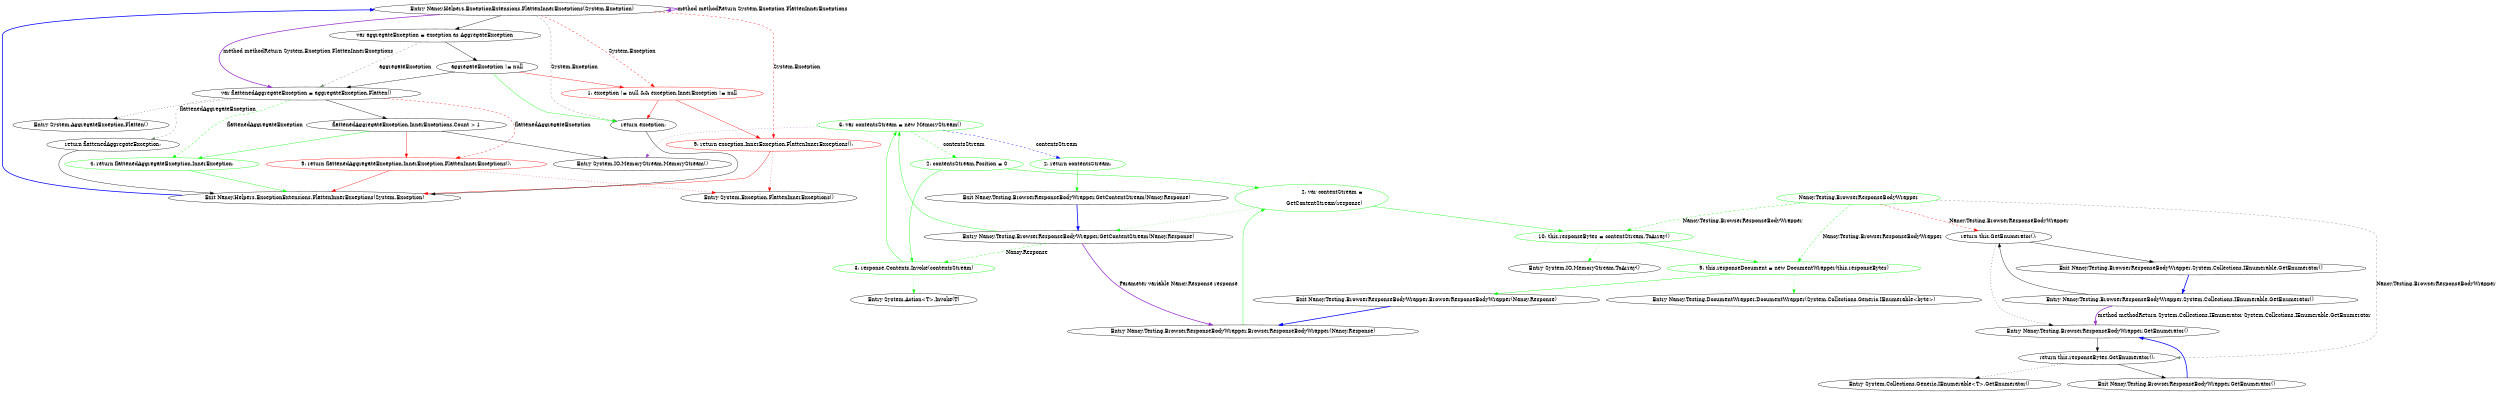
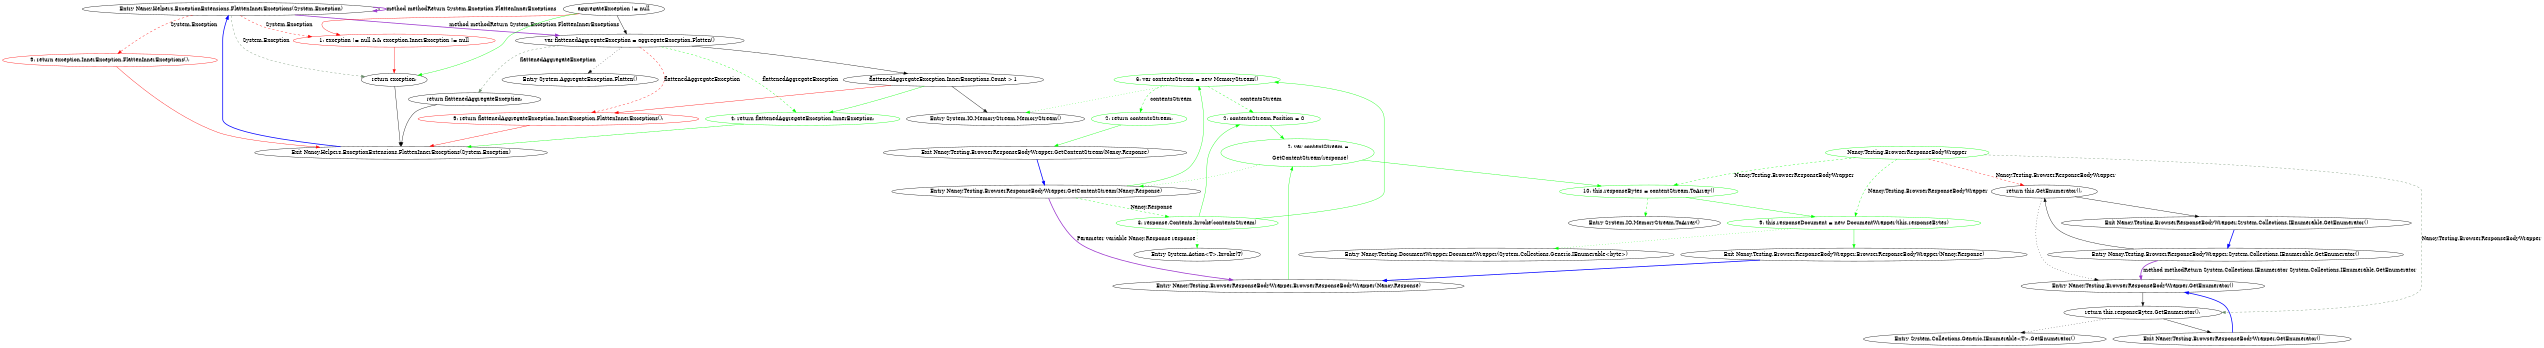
  digraph {
    node [cluster="Nancy.Helpers.ExceptionExtensions.FlattenInnerExceptions(System.Exception)" span="0-0" file="ExceptionExtensionsFixture.cs"]
    edge [color=green style=solid]
    n1 [label="Entry Nancy.Helpers.ExceptionExtensions.FlattenInnerExceptions(System.Exception)" span="6-6" file=""]
-   n2 [label="var aggregateException = exception as AggregateException" span="8-8" file=""]
    n3 [color=red community=0 label="1: exception != null && exception.InnerException != null" span="23-23" file=""]
    n4 [color=red community=0 label="9: return exception.InnerException.FlattenInnerExceptions();" span="25-25" file=""]
    n5 [label="return exception;" span="28-28" file=""]
    n6 [label="var flattenedAggregateException = aggregateException.Flatten()" span="11-11" file=""]
    n7 [label="aggregateException != null" span="9-9" file=""]
    n8 [label="Exit Nancy.Helpers.ExceptionExtensions.FlattenInnerExceptions(System.Exception)" span="6-6" file=""]
-   n9 [cluster="System.Exception.FlattenInnerExceptions()" label="Entry System.Exception.FlattenInnerExceptions()" span="6-6" file=""]
    n10 [label="flattenedAggregateException.InnerExceptions.Count > 1" span="15-15" file=""]
    n11 [cluster="System.AggregateException.Flatten()" label="Entry System.AggregateException.Flatten()" file=""]
    n12 [label="return flattenedAggregateException;" span="17-17" file=""]
    n13 [color=red community=0 label="9: return flattenedAggregateException.InnerException.FlattenInnerExceptions();" span="20-20" file=""]
    n14 [color=green community=0 label="4: return flattenedAggregateException.InnerException;" span="20-20" file=""]
    n15 [cluster="System.IO.MemoryStream.MemoryStream()" label="Entry System.IO.MemoryStream.MemoryStream()"]
    n16 [cluster="Nancy.Testing.DocumentWrapper.DocumentWrapper(System.Collections.Generic.IEnumerable<byte>)" label="Entry Nancy.Testing.DocumentWrapper.DocumentWrapper(System.Collections.Generic.IEnumerable<byte>)" span="18-18"]
    n17 [cluster="Nancy.Testing.BrowserResponseBodyWrapper.BrowserResponseBodyWrapper(Nancy.Response)" label="Entry Nancy.Testing.BrowserResponseBodyWrapper.BrowserResponseBodyWrapper(Nancy.Response)" span="14-14"]
    n18 [cluster="Nancy.Testing.BrowserResponseBodyWrapper.BrowserResponseBodyWrapper(Nancy.Response)" color=green community=0 label="2: var contentStream =\r\n                GetContentStream(response)" span="16-17"]
    n19 [cluster="Nancy.Testing.BrowserResponseBodyWrapper.BrowserResponseBodyWrapper(Nancy.Response)" color=green community=0 label="10: this.responseBytes = contentStream.ToArray()" span="19-19"]
    n20 [cluster="Nancy.Testing.BrowserResponseBodyWrapper.GetContentStream(Nancy.Response)" label="Entry Nancy.Testing.BrowserResponseBodyWrapper.GetContentStream(Nancy.Response)" span="23-23"]
    n21 [cluster="Nancy.Testing.BrowserResponseBodyWrapper.BrowserResponseBodyWrapper(Nancy.Response)" color=green community=0 label="9: this.responseDocument = new DocumentWrapper(this.responseBytes)" span="20-20"]
    n22 [cluster="System.IO.MemoryStream.ToArray()" label="Entry System.IO.MemoryStream.ToArray()"]
    n23 [cluster="Nancy.Testing.BrowserResponseBodyWrapper.GetContentStream(Nancy.Response)" color=green community=0 label="6: var contentsStream = new MemoryStream()" span="25-25"]
    n24 [cluster="Nancy.Testing.BrowserResponseBodyWrapper.GetContentStream(Nancy.Response)" color=green community=0 label="3: response.Contents.Invoke(contentsStream)" span="26-26"]
    n25 [cluster="Nancy.Testing.BrowserResponseBodyWrapper.BrowserResponseBodyWrapper(Nancy.Response)" label="Exit Nancy.Testing.BrowserResponseBodyWrapper.BrowserResponseBodyWrapper(Nancy.Response)" span="14-14"]
    n26 [cluster="Nancy.Testing.BrowserResponseBodyWrapper.System.Collections.IEnumerable.GetEnumerator()" label="Entry Nancy.Testing.BrowserResponseBodyWrapper.System.Collections.IEnumerable.GetEnumerator()" span="54-54"]
    n27 [cluster="Nancy.Testing.BrowserResponseBodyWrapper.System.Collections.IEnumerable.GetEnumerator()" label="return this.GetEnumerator();" span="56-56"]
    n28 [cluster="Nancy.Testing.BrowserResponseBodyWrapper.GetEnumerator()" label="Entry Nancy.Testing.BrowserResponseBodyWrapper.GetEnumerator()" span="45-45"]
    n29 [cluster="Nancy.Testing.BrowserResponseBodyWrapper.System.Collections.IEnumerable.GetEnumerator()" label="Exit Nancy.Testing.BrowserResponseBodyWrapper.System.Collections.IEnumerable.GetEnumerator()" span="54-54"]
    n30 [cluster="Nancy.Testing.BrowserResponseBodyWrapper.GetEnumerator()" label="return this.responseBytes.GetEnumerator();" span="47-47"]
    n31 [cluster="Nancy.Testing.BrowserResponseBodyWrapper.GetContentStream(Nancy.Response)" color=green community=0 label="2: contentsStream.Position = 0" span="27-27"]
    n32 [cluster="Nancy.Testing.BrowserResponseBodyWrapper.GetContentStream(Nancy.Response)" color=green community=0 label="2: return contentsStream;" span="28-28"]
    n33 [cluster="System.Action<T>.Invoke(T)" label="Entry System.Action<T>.Invoke(T)"]
    n34 [cluster="Nancy.Testing.BrowserResponseBodyWrapper.GetContentStream(Nancy.Response)" label="Exit Nancy.Testing.BrowserResponseBodyWrapper.GetContentStream(Nancy.Response)" span="23-23"]
    n35 [cluster="System.Collections.Generic.IEnumerable<T>.GetEnumerator()" label="Entry System.Collections.Generic.IEnumerable<T>.GetEnumerator()"]
    n36 [cluster="Nancy.Testing.BrowserResponseBodyWrapper.GetEnumerator()" label="Exit Nancy.Testing.BrowserResponseBodyWrapper.GetEnumerator()" span="45-45"]
    n37 [color=green label="Nancy.Testing.BrowserResponseBodyWrapper" cluster="" span=""]
    n1 -> n1 [color=darkorchid label="method methodReturn System.Exception FlattenInnerExceptions" style=bold]
-   n1 -> n2 [color=""]
    n1 -> n3 [color=red label="System.Exception" style=dashed]
    n1 -> n4 [color=red label="System.Exception" style=dashed]
    n1 -> n5 [color=darkseagreen4 label="System.Exception" style=dashed]
    n1 -> n6 [color=darkorchid label="method methodReturn System.Exception FlattenInnerExceptions" style=bold]
-   n2 -> n6 [color=darkseagreen4 label=aggregateException style=dashed]
-   n2 -> n7 [color=""]
-   n3 -> n4 [color=red]
    n3 -> n5 [color=red]
    n4 -> n8 [color=red]
-   n4 -> n9 [color=red style=dotted]
    n5 -> n8 [color=""]
    n6 -> n10 [color=""]
    n6 -> n11 [style=dotted color=""]
    n6 -> n12 [color=darkseagreen4 label=flattenedAggregateException style=dashed]
    n6 -> n13 [color=red label=flattenedAggregateException style=dashed]
    n6 -> n14 [label=flattenedAggregateException style=dashed]
    n7 -> n3 [color=red]
    n7 -> n5
    n7 -> n6 [color=""]
    n8 -> n1 [color=blue style=bold]
    n10 -> n13 [color=red]
    n10 -> n14
    n10 -> n15 [color=""]
    n12 -> n8 [color=""]
    n13 -> n8 [color=red]
-   n13 -> n9 [color=red style=dotted]
    n14 -> n8
    n17 -> n18
    n18 -> n19
    n18 -> n20 [style=dotted]
    n19 -> n21
-   n19 -> n22 [style=dotted]
+   n19 -> n22 [style=dashed]
    n20 -> n17 [color=darkorchid label="Parameter variable Nancy.Response response" style=bold]
    n20 -> n23
    n20 -> n24 [label="Nancy.Response" style=dashed]
    n21 -> n16 [style=dotted]
    n21 -> n25
-   n23 -> n15 [color=darkorchid style=dotted]
+   n23 -> n15 [style=dotted]
    n23 -> n31 [label=contentsStream style=dashed]
-   n23 -> n32 [color=blue label=contentsStream style=dashed]
+   n23 -> n32 [label=contentsStream style=dashed]
    n24 -> n23
-   n31 -> n24
+   n24 -> n31
    n24 -> n33 [style=dotted]
    n25 -> n17 [color=blue style=bold]
    n26 -> n27 [color=""]
    n26 -> n28 [color=darkorchid label="method methodReturn System.Collections.IEnumerator System.Collections.IEnumerable.GetEnumerator" style=bold]
    n27 -> n28 [style=dotted color=""]
    n27 -> n29 [color=""]
    n28 -> n30 [color=""]
    n29 -> n26 [color=blue style=bold]
    n30 -> n35 [style=dotted color=""]
    n30 -> n36 [color=""]
    n31 -> n18
    n32 -> n34
    n34 -> n20 [color=blue style=bold]
    n36 -> n28 [color=blue style=bold]
    n37 -> n19 [label="Nancy.Testing.BrowserResponseBodyWrapper" style=dashed]
    n37 -> n21 [label="Nancy.Testing.BrowserResponseBodyWrapper" style=dashed]
    n37 -> n27 [color=red label="Nancy.Testing.BrowserResponseBodyWrapper" style=dashed]
    n37 -> n30 [color=darkseagreen4 label="Nancy.Testing.BrowserResponseBodyWrapper" style=dashed]
  }
